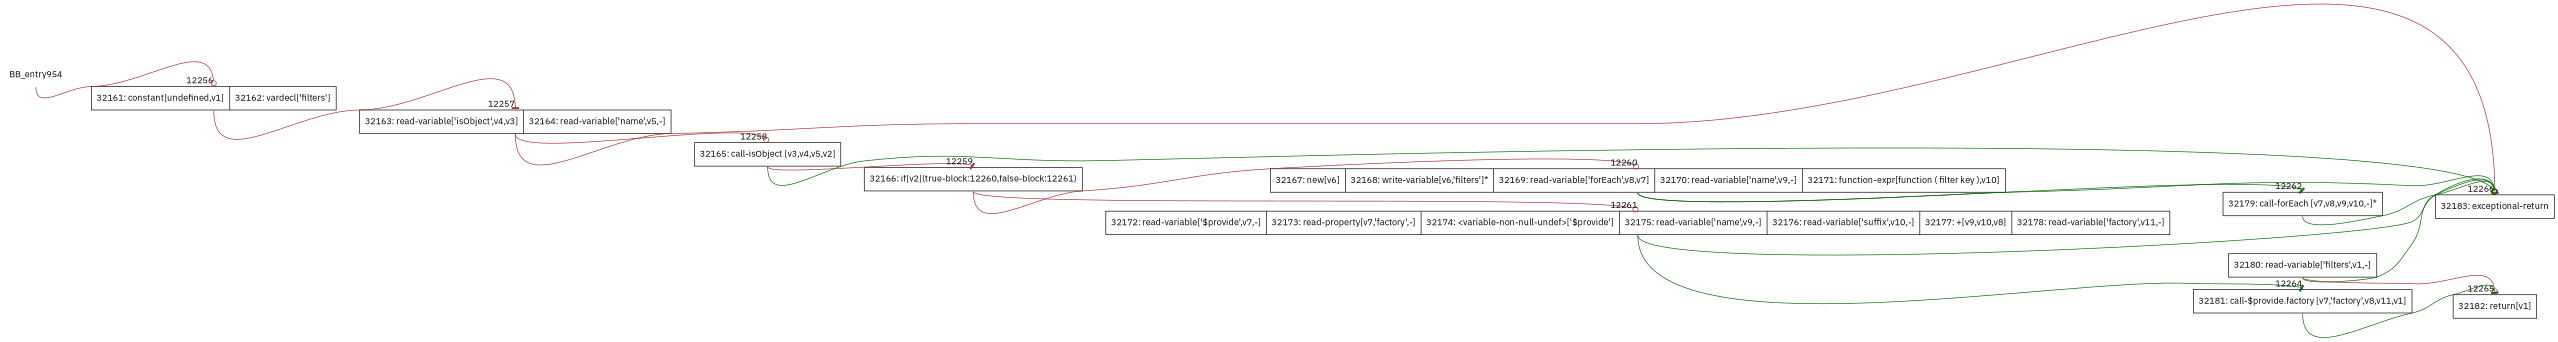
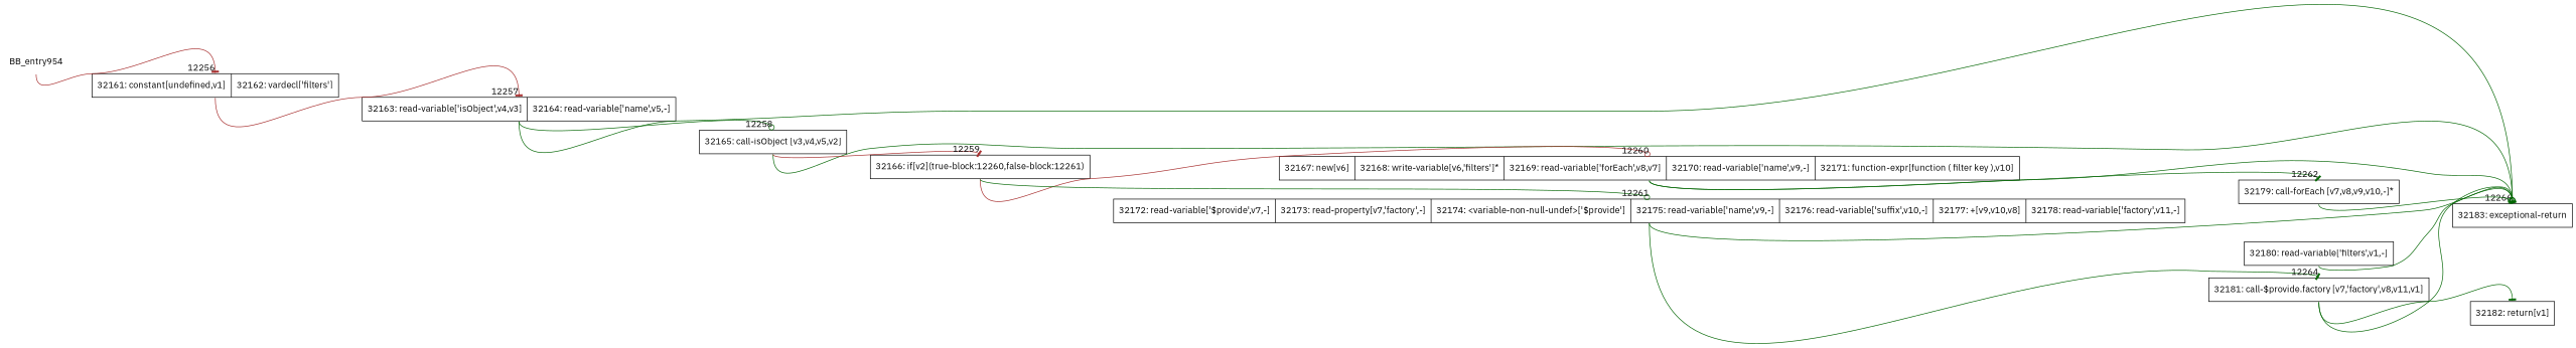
  digraph {
    fontname="IBM Plex Sans"
    rankdir=LR
    node [fontname="IBM Plex Sans" shape=record]
    edge [arrowhead=odot color=darkgreen fontname="IBM Plex Sans" headport=n tailport=s]
    BB_entry954 [shape=none]
    n2 [label="{32161: constant[undefined,v1]|32162: vardecl['filters']}"]
    n3 [label="{32163: read-variable['isObject',v4,v3]|32164: read-variable['name',v5,-]}"]
    n4 [label="{32165: call-isObject [v3,v4,v5,v2]}"]
    n5 [label="{32183: exceptional-return}"]
    n6 [label="{32166: if[v2](true-block:12260,false-block:12261)}"]
    n7 [label="{32167: new[v6]|32168: write-variable[v6,'filters']*|32169: read-variable['forEach',v8,v7]|32170: read-variable['name',v9,-]|32171: function-expr[function ( filter key ),v10]}"]
    n8 [label="{32172: read-variable['$provide',v7,-]|32173: read-property[v7,'factory',-]|32174: \<variable-non-null-undef\>['$provide']|32175: read-variable['name',v9,-]|32176: read-variable['suffix',v10,-]|32177: +[v9,v10,v8]|32178: read-variable['factory',v11,-]}"]
    n9 [label="{32179: call-forEach [v7,v8,v9,v10,-]*}"]
    n10 [label="{32181: call-$provide.factory [v7,'factory',v8,v11,v1]}"]
    n11 [label="{32182: return[v1]}"]
    n12 [label="{32180: read-variable['filters',v1,-]}"]
-   BB_entry954 -> n2 [color=brown headlabel="    12256"]
+   BB_entry954 -> n2 [arrowhead=tee color=brown headlabel="    12256"]
    n2 -> n3 [arrowhead=tee color=brown headlabel="      12257"]
-   n3 -> n4 [color=brown headlabel="      12258"]
-   n3 -> n5 [arrowhead=tee color=brown headlabel="      12266"]
+   n3 -> n4 [headlabel="      12258"]
+   n3 -> n5 [arrowhead=tee headlabel="      12266"]
    n4 -> n5
    n4 -> n6 [arrowhead=tee color=brown headlabel="      12259"]
    n6 -> n7 [color=brown headlabel="      12260"]
-   n6 -> n8 [color=brown headlabel="      12261"]
-   n7 -> n5
+   n6 -> n8 [headlabel="      12261"]
+   n7 -> n5 [arrowhead=tee]
    n7 -> n9 [arrowhead=tee headlabel="      12262"]
    n8 -> n5
    n8 -> n10 [arrowhead=tee headlabel="      12264"]
    n9 -> n5
+   n10 -> n5
    n10 -> n11 [arrowhead=tee]
    n12 -> n5
-   n12 -> n11 [color=brown headlabel="      12265"]
  }
